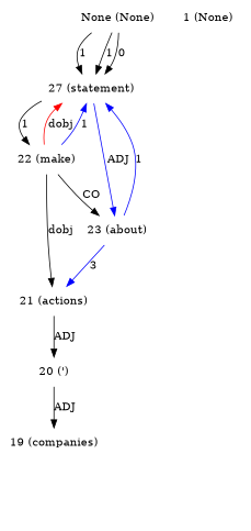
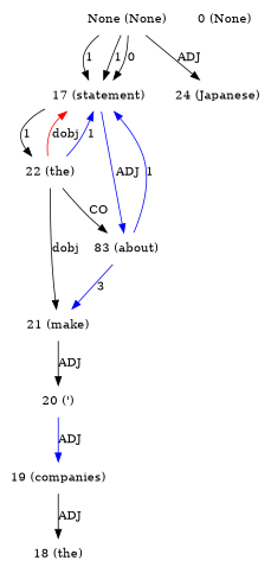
  digraph {
    node [shape=plaintext]
    edge [dir=forward]
    n1 [label="None (None)"]
-   n2 [label="27 (statement)"]
-   n4 [label="22 (make)"]
-   n5 [label="23 (about)"]
-   n6 [label="21 (actions)"]
-   n7 [label="1 (None)"]
+   n2 [label="17 (statement)"]
+   n3 [label="24 (Japanese)"]
+   n4 [label="22 (the)"]
+   n5 [label="83 (about)"]
+   n6 [label="21 (make)"]
+   n7 [label="0 (None)"]
    n8 [label="20 (')"]
+   n9 [label="18 (the)"]
    n10 [label="19 (companies)"]
    n1 -> n2 [label=1]
    n1 -> n2 [label=1]
    n1 -> n2 [label=0]
+   n1 -> n3 [label=ADJ]
    n2 -> n4 [label=1]
    n2 -> n5 [color=blue label=ADJ]
    n4 -> n2 [color=red label=dobj]
    n4 -> n2 [color=blue label=1]
    n4 -> n5 [label=CO]
    n4 -> n6 [label=dobj]
    n5 -> n2 [color=blue label=1]
    n5 -> n6 [color=blue label=3]
    n6 -> n8 [label=ADJ]
-   n8 -> n10 [label=ADJ]
+   n8 -> n10 [label=ADJ color=blue]
+   n10 -> n9 [label=ADJ]
  }
